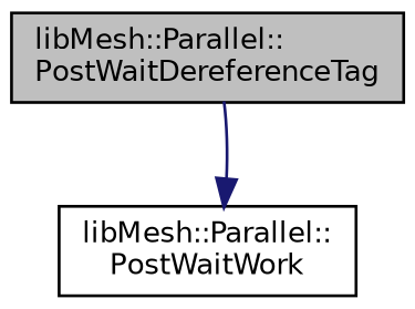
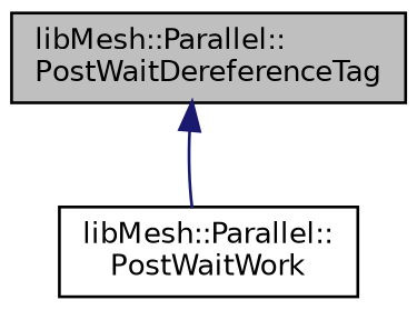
  digraph {
    node [color=black fontname=Helvetica fontsize=10 shape=record style=filled]
    n1 [fillcolor=grey75 fontcolor=black height=0.2 label="libMesh::Parallel::\lPostWaitDereferenceTag" width=0.4]
    n2 [fillcolor=white height=0.2 label="libMesh::Parallel::\lPostWaitWork" width=0.4]
-   n2 -> n1 [color=midnightblue dir=back fontname=Helvetica fontsize=10 labelfontname=Helvetica labelfontsize=10 style=solid]
+   n1 -> n2 [color=midnightblue dir=back fontname=Helvetica fontsize=10 labelfontname=Helvetica labelfontsize=10 style=solid]
  }
